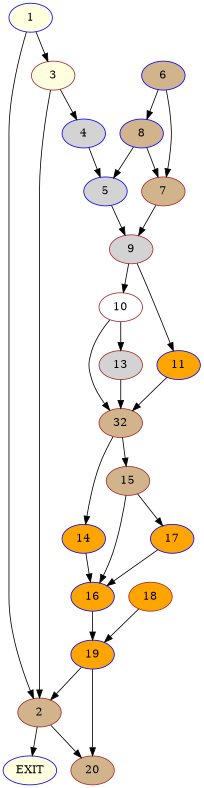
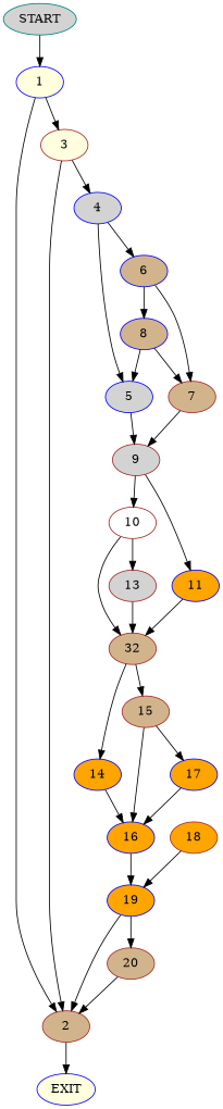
  digraph {
    node [color=blue fillcolor=tan style=filled]
+   n1 [color=teal fillcolor=lightgrey label=START]
    1 [fillcolor=lightyellow]
    2 [color=brown]
    3 [color=brown fillcolor=lightyellow]
    n5 [fillcolor=lightyellow label=EXIT]
    4 [fillcolor=lightgrey]
    5 [fillcolor=lightgrey]
    6
    9 [color=brown fillcolor=lightgrey]
    7 [color=brown]
    8
    10 [color=brown fillcolor=white]
    11 [fillcolor=orange]
    n14 [color=brown label=32]
    13 [color=brown fillcolor=lightgrey]
    14 [fillcolor=orange]
    15 [color=brown]
    16 [fillcolor=orange]
    17 [fillcolor=orange]
    19 [fillcolor=orange]
    18 [color=brown fillcolor=orange]
    20 [color=brown]
+   n1 -> 1
    1 -> 2
    1 -> 3
    2 -> n5
    3 -> 2
    3 -> 4
    4 -> 5
+   4 -> 6
    5 -> 9
    6 -> 7
    6 -> 8
    9 -> 10
    9 -> 11
    7 -> 9
    8 -> 5
    8 -> 7
    10 -> n14
    10 -> 13
    11 -> n14
    n14 -> 14
    n14 -> 15
    13 -> n14
    14 -> 16
    15 -> 16
    15 -> 17
    16 -> 19
    17 -> 16
    19 -> 2
    19 -> 20
    18 -> 19
-   2 -> 20
+   20 -> 2
  }
